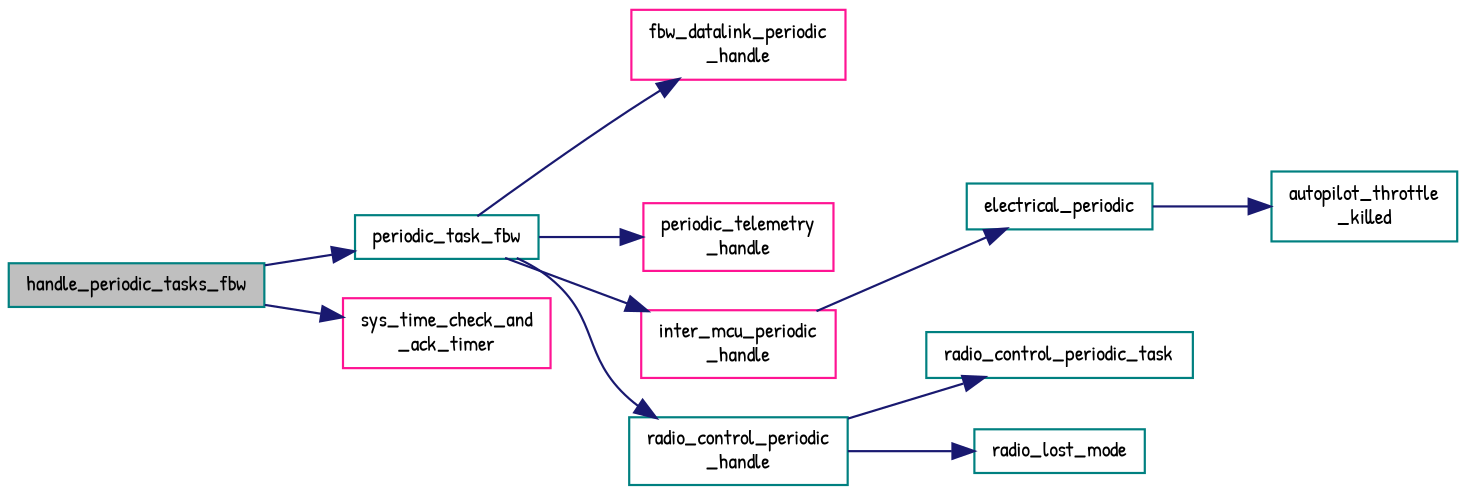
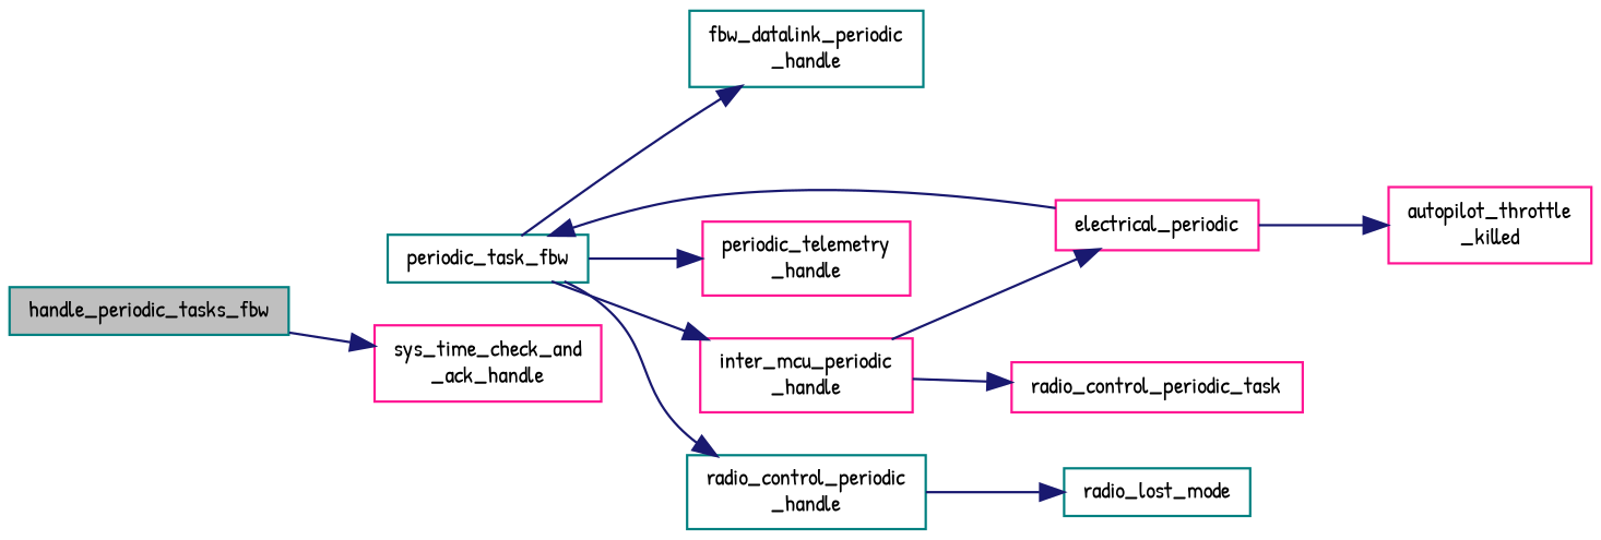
  digraph {
    fontname="Patrick Hand"
    rankdir=LR
    node [color=teal fillcolor=white fontname="Patrick Hand" fontsize=10 shape=record style=filled]
    edge [color=midnightblue fontname="Patrick Hand" fontsize=10 labelfontname=FreeSans labelfontsize=10 style=solid]
    n1 [fillcolor=grey75 fontcolor=black height=0.2 label=handle_periodic_tasks_fbw width=0.4]
    n2 [height=0.2 label=periodic_task_fbw width=0.4]
-   n3 [color=deeppink height=0.2 label="sys_time_check_and\l_ack_timer" width=0.4]
-   n4 [height=0.2 label=electrical_periodic width=0.4]
-   n5 [height=0.2 label="autopilot_throttle\l_killed" width=0.4]
-   n6 [color=deeppink height=0.2 label="fbw_datalink_periodic\l_handle" width=0.4]
+   n3 [color=deeppink height=0.2 label="sys_time_check_and\l_ack_handle" width=0.4]
+   n4 [color=deeppink height=0.2 label=electrical_periodic width=0.4]
+   n5 [color=deeppink height=0.2 label="autopilot_throttle\l_killed" width=0.4]
+   n6 [height=0.2 label="fbw_datalink_periodic\l_handle" width=0.4]
    n7 [color=deeppink height=0.2 label="inter_mcu_periodic\l_handle" width=0.4]
    n8 [color=deeppink height=0.2 label="periodic_telemetry\l_handle" width=0.4]
    n9 [height=0.2 label="radio_control_periodic\l_handle" width=0.4]
-   n10 [height=0.2 label=radio_control_periodic_task width=0.4]
+   n10 [color=deeppink height=0.2 label=radio_control_periodic_task width=0.4]
    n11 [height=0.2 label=radio_lost_mode width=0.4]
-   n1 -> n2
+   n4 -> n2
    n1 -> n3
    n2 -> n6
    n2 -> n7
    n2 -> n8
    n2 -> n9
    n4 -> n5
    n7 -> n4
-   n9 -> n10
+   n7 -> n10
    n9 -> n11
  }
